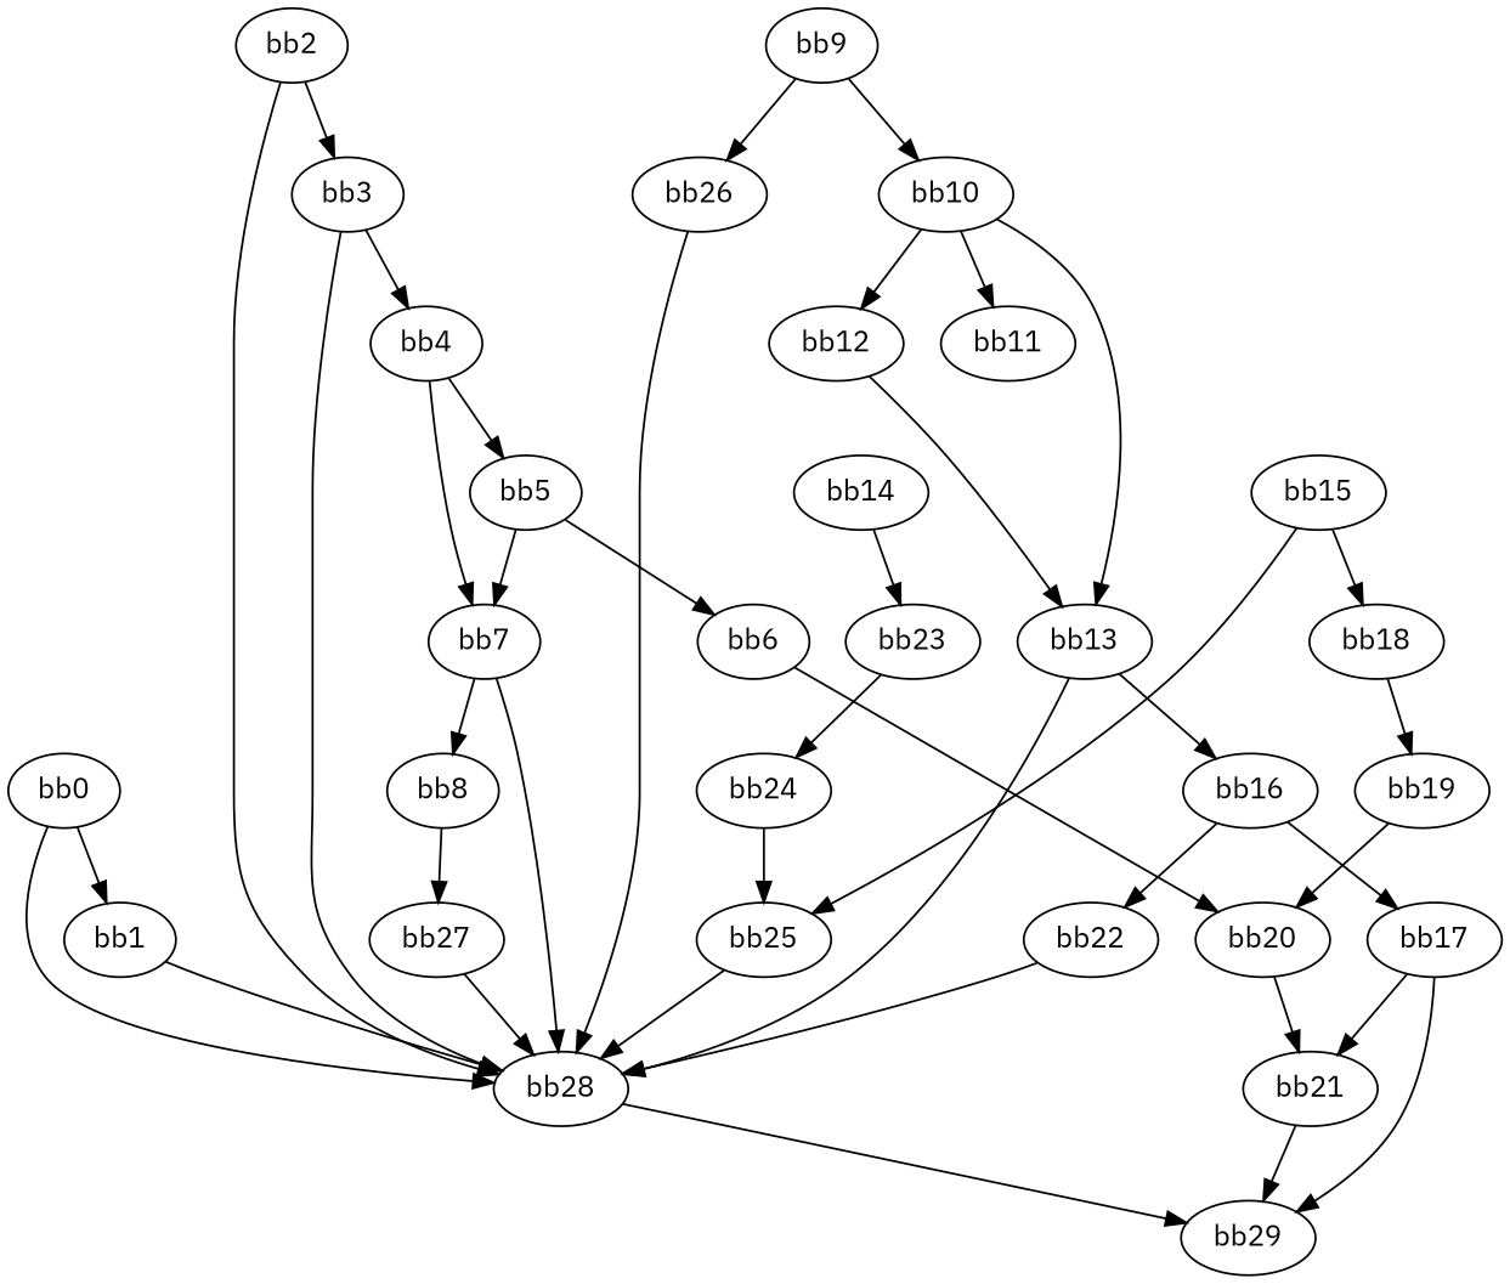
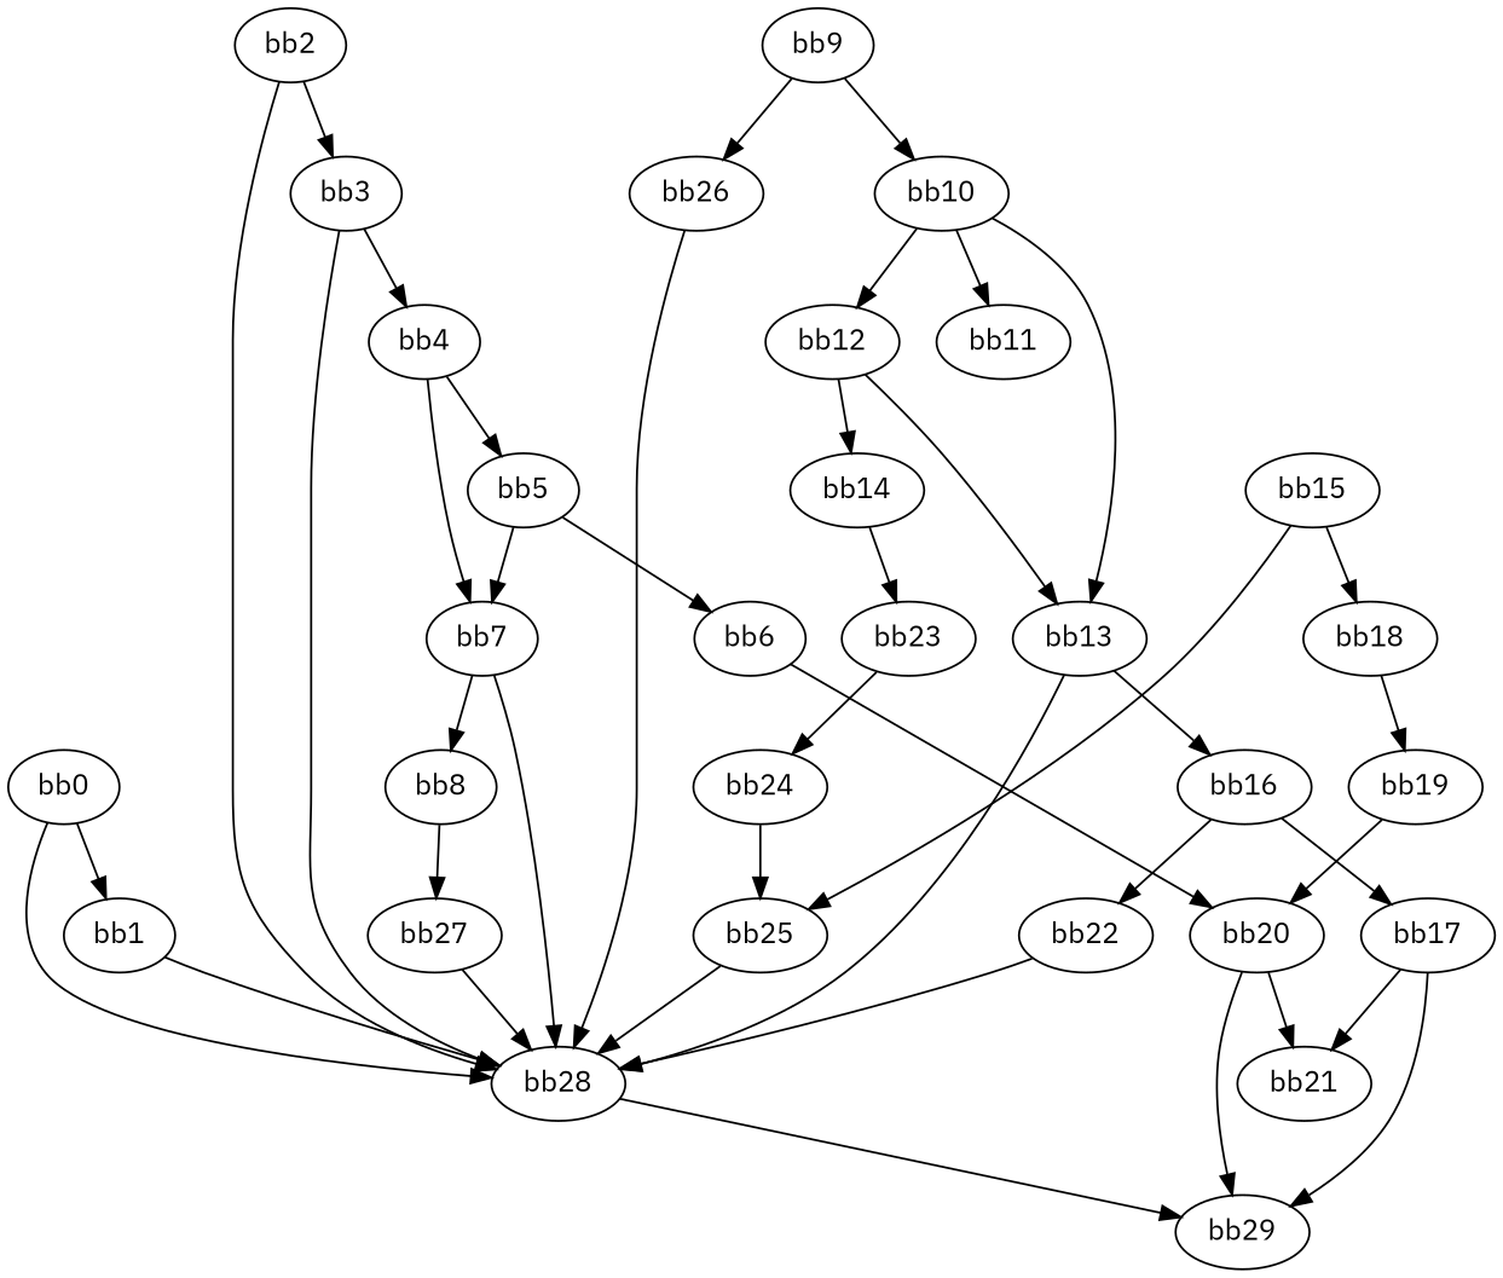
  digraph {
    fontname="IBM Plex Sans"
    node [fontname="IBM Plex Sans"]
    edge [fontname="IBM Plex Sans"]
    n1 [label="bb0\l"]
    n2 [label="bb1\l"]
    n3 [label="bb28\l"]
    n4 [label="bb29\l"]
    n5 [label="bb2\l"]
    n6 [label="bb3\l"]
    n7 [label="bb4\l"]
    n8 [label="bb5\l"]
    n9 [label="bb7\l"]
    n10 [label="bb6\l"]
    n11 [label="bb8\l"]
    n12 [label="bb20\l"]
    n13 [label="bb21\l"]
    n14 [label="bb27\l"]
    n15 [label="bb9\l"]
    n16 [label="bb10\l"]
    n17 [label="bb26\l"]
    n18 [label="bb11\l"]
    n19 [label="bb12\l"]
    n20 [label="bb13\l"]
    n21 [label="bb14\l"]
    n22 [label="bb16\l"]
    n23 [label="bb23\l"]
    n24 [label="bb17\l"]
    n25 [label="bb22\l"]
    n26 [label="bb15\l"]
    n27 [label="bb18\l"]
    n28 [label="bb25\l"]
    n29 [label="bb24\l"]
    n30 [label="bb19\l"]
    n1 -> n2
    n1 -> n3
    n2 -> n3
    n3 -> n4
    n5 -> n3
    n5 -> n6
    n6 -> n3
    n6 -> n7
    n7 -> n8
    n7 -> n9
    n8 -> n9
    n8 -> n10
    n9 -> n3
    n9 -> n11
    n10 -> n12
    n11 -> n14
-   n13 -> n4
+   n12 -> n4
    n12 -> n13
    n14 -> n3
    n15 -> n16
    n15 -> n17
    n16 -> n18
    n16 -> n19
    n16 -> n20
    n17 -> n3
    n19 -> n20
+   n19 -> n21
    n20 -> n3
    n20 -> n22
    n21 -> n23
    n22 -> n24
    n22 -> n25
    n23 -> n29
    n24 -> n4
    n24 -> n13
    n25 -> n3
    n26 -> n27
    n26 -> n28
    n27 -> n30
    n28 -> n3
    n29 -> n28
    n30 -> n12
  }
